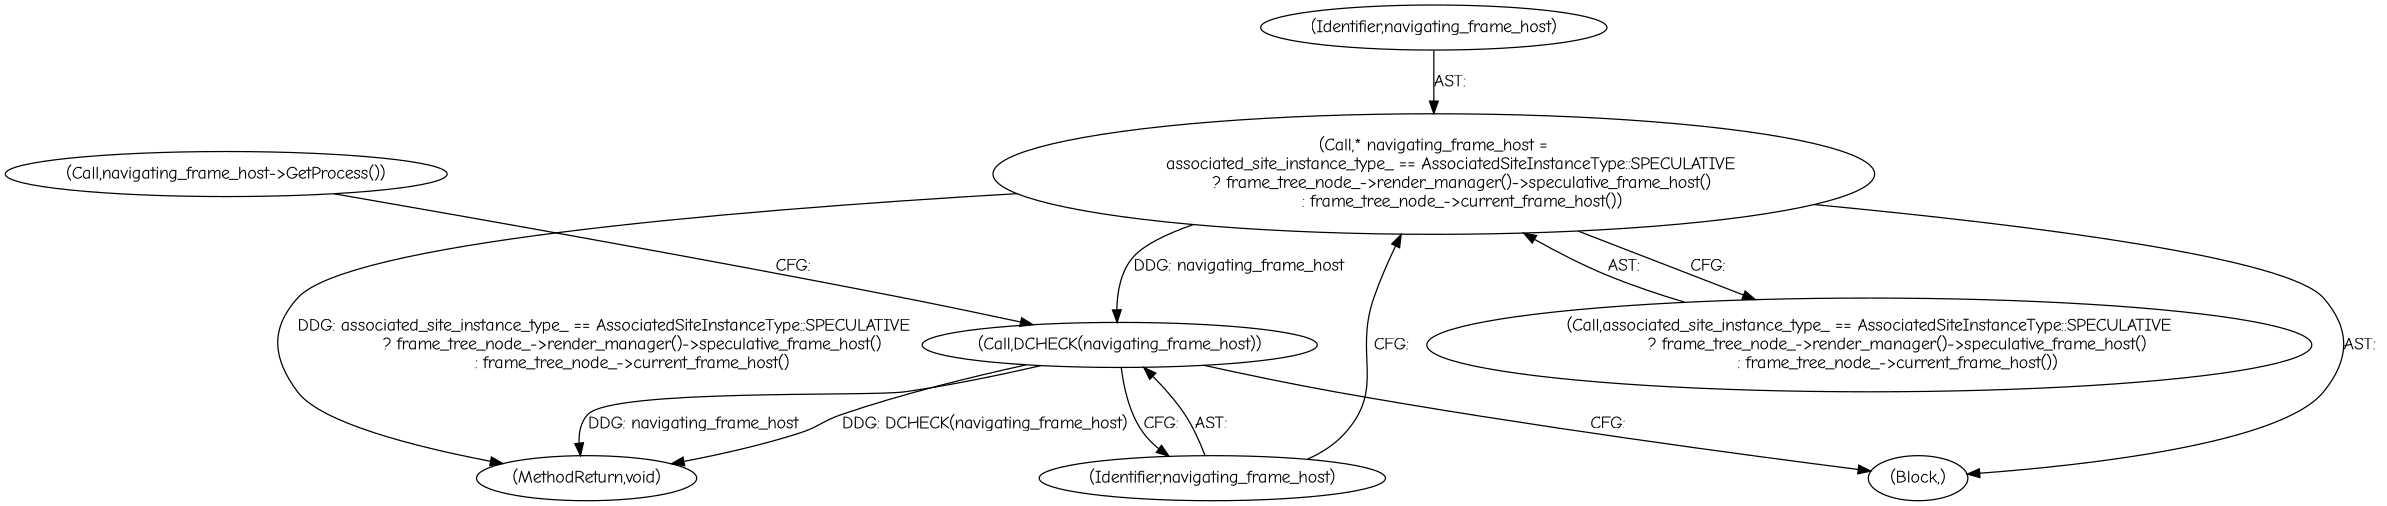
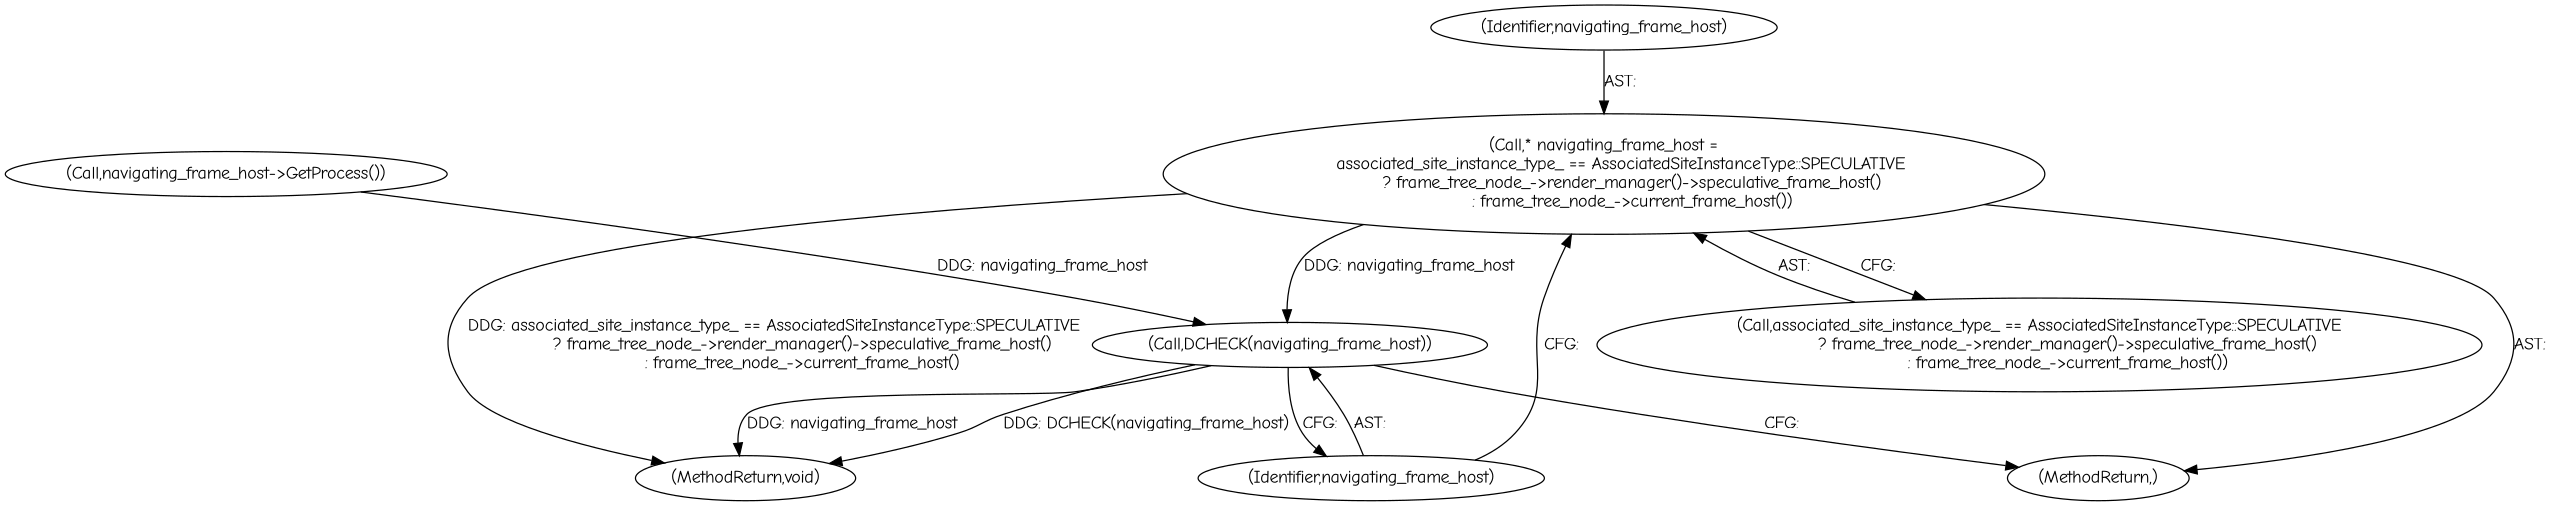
  digraph {
    fontname="Comic Neue"
    node [fontname="Comic Neue"]
    edge [fontname="Comic Neue"]
    n1 [label="(Call,* navigating_frame_host =\n      associated_site_instance_type_ == AssociatedSiteInstanceType::SPECULATIVE\n          ? frame_tree_node_->render_manager()->speculative_frame_host()\n          : frame_tree_node_->current_frame_host())"]
    n2 [label="(Call,DCHECK(navigating_frame_host))"]
-   n3 [label="(Block,)"]
+   n3 [label="(MethodReturn,)"]
    n4 [label="(MethodReturn,void)"]
    n5 [label="(Call,associated_site_instance_type_ == AssociatedSiteInstanceType::SPECULATIVE\n          ? frame_tree_node_->render_manager()->speculative_frame_host()\n          : frame_tree_node_->current_frame_host())"]
    n6 [label="(Identifier,navigating_frame_host)"]
    n7 [label="(Identifier,navigating_frame_host)"]
    n8 [label="(Call,navigating_frame_host->GetProcess())"]
    n1 -> n2 [label="DDG: navigating_frame_host"]
    n1 -> n3 [label="AST: "]
    n1 -> n4 [label="DDG: associated_site_instance_type_ == AssociatedSiteInstanceType::SPECULATIVE\n          ? frame_tree_node_->render_manager()->speculative_frame_host()\n          : frame_tree_node_->current_frame_host()"]
    n1 -> n5 [label="CFG: "]
    n2 -> n3 [label="CFG: "]
    n2 -> n4 [label="DDG: navigating_frame_host"]
    n2 -> n4 [label="DDG: DCHECK(navigating_frame_host)"]
    n2 -> n6 [label="CFG: "]
    n5 -> n1 [label="AST: "]
    n6 -> n1 [label="CFG: "]
    n6 -> n2 [label="AST: "]
    n7 -> n1 [label="AST: "]
-   n8 -> n2 [label="CFG: "]
+   n8 -> n2 [label="DDG: navigating_frame_host"]
  }
